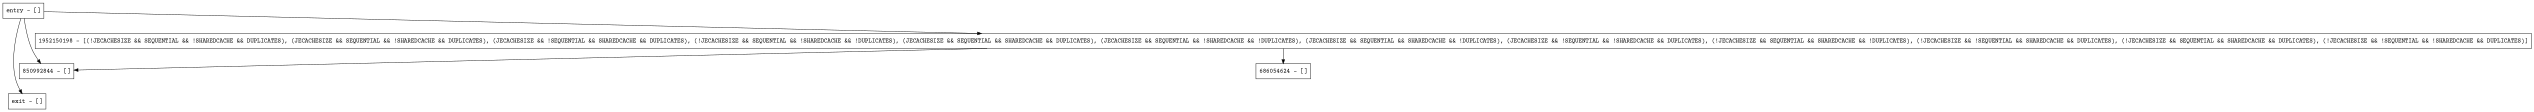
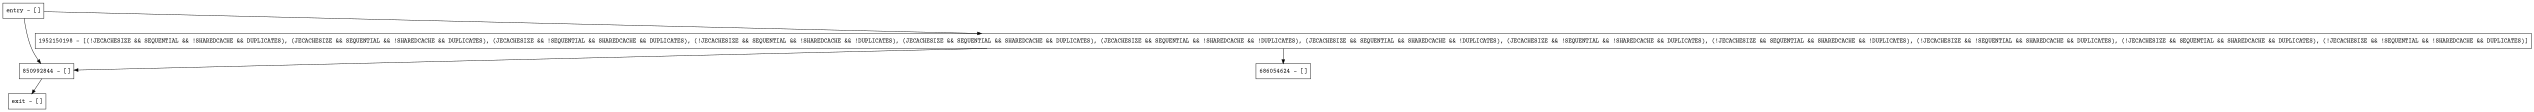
  digraph {
    fontname="Courier Prime"
    node [fontname="Courier Prime" shape=record]
    edge [fontname="Courier Prime"]
    n1 [label="686054624 - []"]
    n2 [label="850992844 - []"]
    n3 [label="exit - []"]
    n4 [label="entry - []"]
    n5 [label="1952150198 - [(!JECACHESIZE && SEQUENTIAL && !SHAREDCACHE && DUPLICATES), (JECACHESIZE && SEQUENTIAL && !SHAREDCACHE && DUPLICATES), (JECACHESIZE && !SEQUENTIAL && SHAREDCACHE && DUPLICATES), (!JECACHESIZE && SEQUENTIAL && !SHAREDCACHE && !DUPLICATES), (JECACHESIZE && SEQUENTIAL && SHAREDCACHE && DUPLICATES), (JECACHESIZE && SEQUENTIAL && !SHAREDCACHE && !DUPLICATES), (JECACHESIZE && SEQUENTIAL && SHAREDCACHE && !DUPLICATES), (JECACHESIZE && !SEQUENTIAL && !SHAREDCACHE && DUPLICATES), (!JECACHESIZE && SEQUENTIAL && SHAREDCACHE && !DUPLICATES), (!JECACHESIZE && !SEQUENTIAL && SHAREDCACHE && DUPLICATES), (!JECACHESIZE && SEQUENTIAL && SHAREDCACHE && DUPLICATES), (!JECACHESIZE && !SEQUENTIAL && !SHAREDCACHE && DUPLICATES)]"]
-   n4 -> n3
+   n2 -> n3
    n4 -> n2
    n4 -> n5
    n5 -> n1
    n5 -> n2
  }
